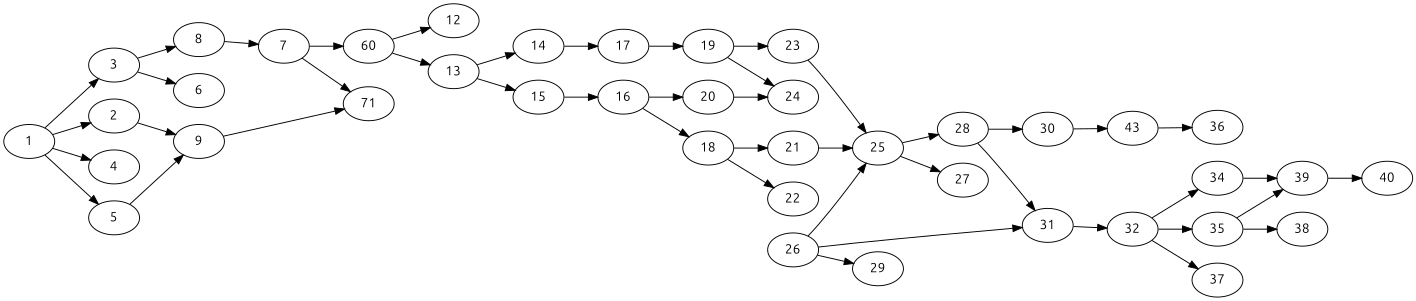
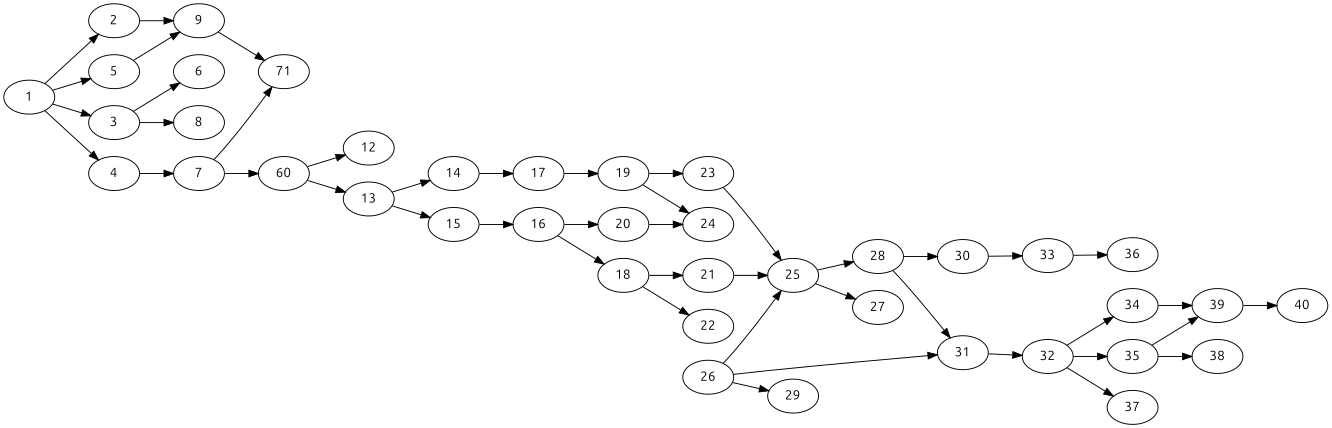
  digraph {
    fontname=Ubuntu
    rankdir=LR
    node [alpha=0.04 fontname=Ubuntu]
    edge [fontname=Ubuntu]
    1 [alpha=0.10 expect_size=38073344]
    2 [alpha=0.03 expect_size=41677824]
    3 [alpha=0.11 expect_size=20386816]
    4 [alpha=0.13 expect_size=35791872]
    5 [alpha=0.18 expect_size=19702784]
    9 [alpha=0.19 expect_size=14814208]
    6 [alpha=0.16 expect_size=27229184]
    8 [expect_size=8073216]
    7 [expect_size=40857600]
    n10 [alpha=0.20 expect_size=18780160 label=71]
    n11 [alpha=0.05 expect_size=37688320 label=60]
    12 [alpha=0.14 expect_size=42244096]
    13 [alpha=0.15 expect_size=48846848]
    14 [alpha=0.03 expect_size=27054080]
    15 [alpha=0.09 expect_size=9973760]
    17 [expect_size=43976704]
    16 [alpha=0.13 expect_size=6378496]
    19 [expect_size=14531584]
    18 [alpha=0.08 expect_size=5884928]
    20 [alpha=0.17 expect_size=12419072]
    24 [alpha=0.18 expect_size=43827200]
    23 [alpha=0.16 expect_size=9369600]
    21 [expect_size=23625728]
    22 [alpha=0.07 expect_size=23144448]
    25 [alpha=0.06 expect_size=51575808]
    27 [alpha=0.16 expect_size=7533568]
    28 [alpha=0.10 expect_size=17085440]
    26 [alpha=0.03 expect_size=24771584]
    29 [alpha=0.07 expect_size=36320256]
    31 [alpha=0.16 expect_size=38300672]
    30 [alpha=0.19 expect_size=45283328]
    32 [alpha=0.09 expect_size=48204800]
-   33 [alpha=0.00 expect_size=17058816 label=43]
+   33 [alpha=0.00 expect_size=17058816]
    34 [alpha=0.01 expect_size=7192576]
    35 [expect_size=49155072]
    37 [alpha=0.07 expect_size=23633920]
    36 [alpha=0.07 expect_size=15849472]
    39 [alpha=0.10 expect_size=36222976]
    38 [alpha=0.06 expect_size=13753344]
    40 [alpha=0.17 expect_size=6244352]
    1 -> 2
    1 -> 3
    1 -> 4
    1 -> 5
    2 -> 9
    3 -> 6
    3 -> 8
-   8 -> 7
+   4 -> 7
    5 -> 9
    9 -> n10
    7 -> n10
    7 -> n11
    n11 -> 12
    n11 -> 13
    13 -> 14
    13 -> 15
    14 -> 17
    15 -> 16
    17 -> 19
    16 -> 18
    16 -> 20
    19 -> 24
    19 -> 23
    18 -> 21
    18 -> 22
    20 -> 24
    23 -> 25
    21 -> 25
    25 -> 27
    25 -> 28
    28 -> 31
    28 -> 30
    26 -> 25
    26 -> 29
    26 -> 31
    31 -> 32
    30 -> 33
    32 -> 34
    32 -> 35
    32 -> 37
    33 -> 36
    34 -> 39
    35 -> 39
    35 -> 38
    39 -> 40
  }
